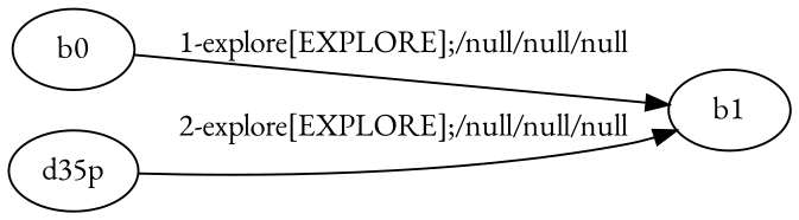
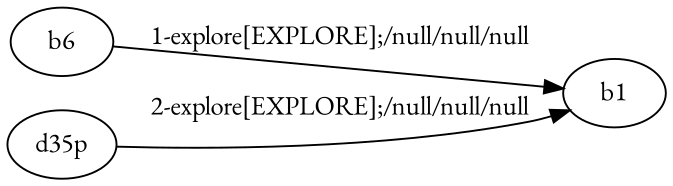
  digraph {
    fontname="EB Garamond"
    rankdir=LR
    node [fontname="EB Garamond"]
    edge [fontname="EB Garamond"]
-   b0
+   b0 [label=b6]
    b1
    d35p
    b0 -> b1 [label="1-explore[EXPLORE];/null/null/null"]
    d35p -> b1 [label="2-explore[EXPLORE];/null/null/null"]
  }
